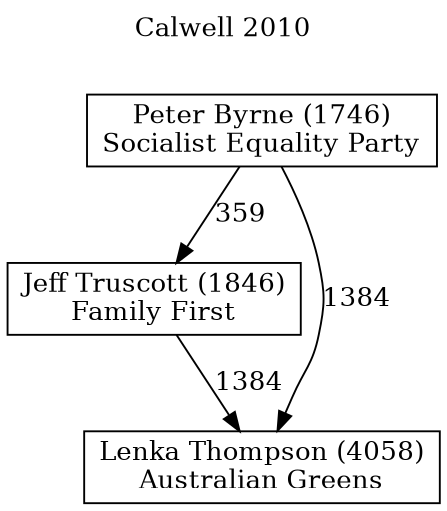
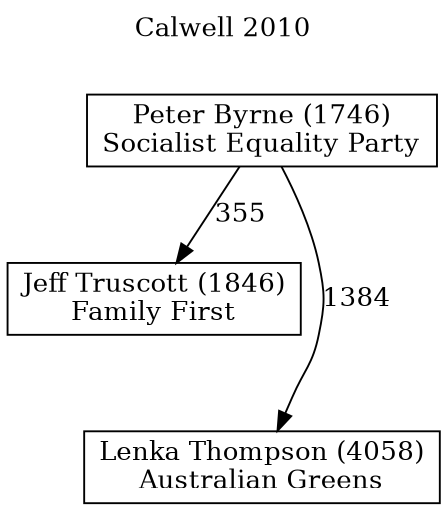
  digraph {
    label="Calwell 2010"
    labelloc=t
    mclimit=10
    node [shape=box]
    n1 [label="Jeff Truscott (1846)\nFamily First"]
    n2 [label="Lenka Thompson (4058)\nAustralian Greens"]
    n3 [label="Peter Byrne (1746)\nSocialist Equality Party"]
-   n1 -> n2 [label=1384]
-   n3 -> n1 [label=359]
+   n3 -> n1 [label=355]
    n3 -> n2 [label=1384]
  }
